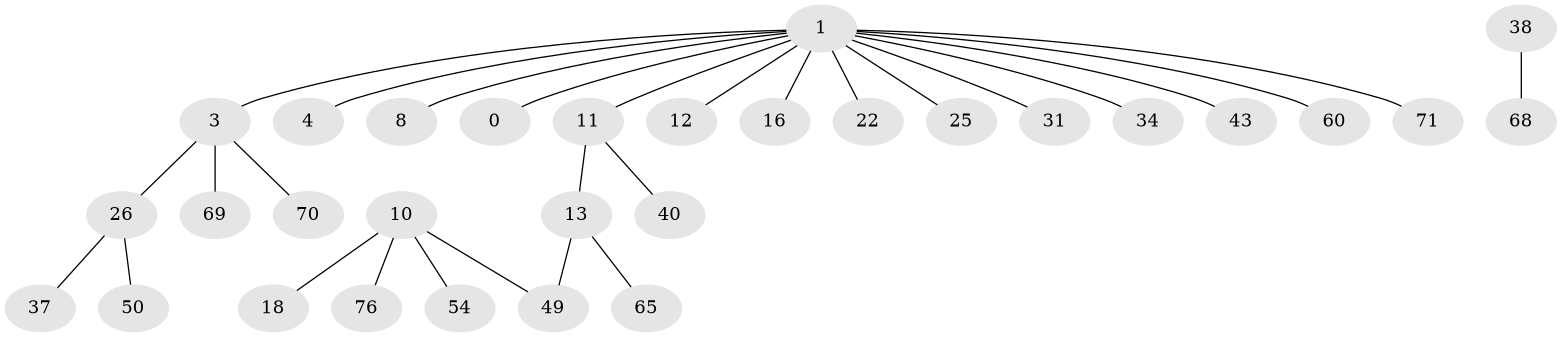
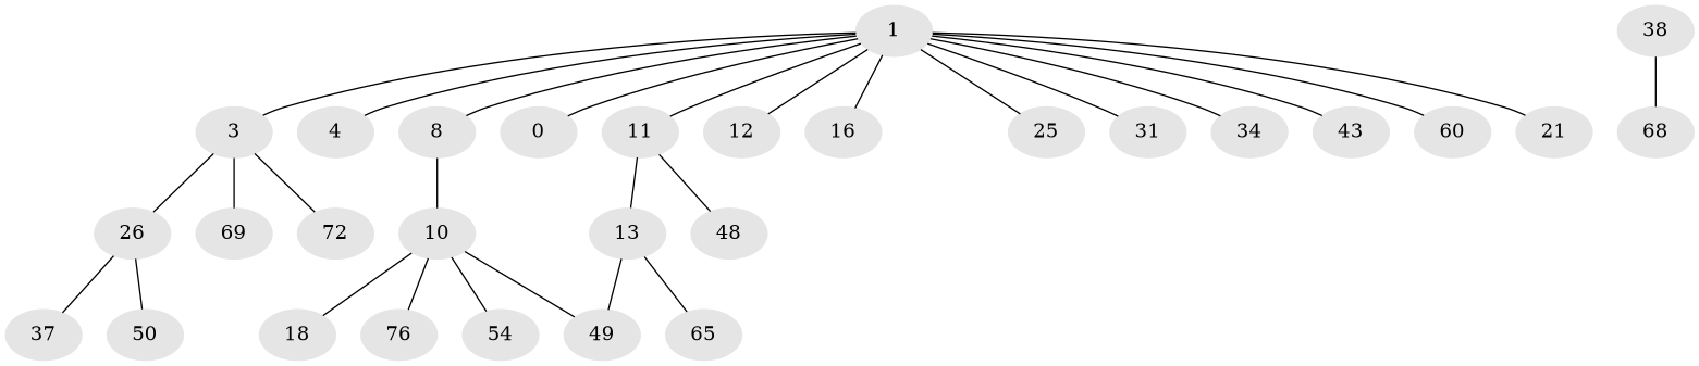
  graph {
    node [color=gray90 style=filled]
    1 [super="+2+5+14"]
    3 [super="+6"]
    4
    8 [super="+73+28"]
    n5 [label=0 super="+56"]
    11 [super="+24"]
    12 [super="+27"]
    16
-   22 [super="+32"]
    25 [super="+46"]
    31 [super="+61"]
    34
    43
    60
-   71 [super="+75"]
+   71 [super="+75" label=21]
    n16 [label=26 super="+39+30"]
    69
-   72 [label=70]
+   72
    10 [super="+15+23"]
    13 [super="+42+59+26"]
-   40
+   40 [label=48]
    37 [super="+48"]
    50
    18 [super="+41+29"]
    n25 [label=76]
    54 [super="+58"]
    49 [super="+63"]
    38 [super="+52"]
    68
    65
    1 -- 3
    1 -- 4
    1 -- 8
    1 -- n5
    1 -- 11
    1 -- 12
    1 -- 16
-   1 -- 22
    1 -- 25
    1 -- 31
    1 -- 34
    1 -- 43
    1 -- 60
    1 -- 71
    3 -- n16
    3 -- 69
    3 -- 72
+   8 -- 10
    11 -- 13
    11 -- 40
    n16 -- 37
    n16 -- 50
    10 -- 18
    10 -- n25
    10 -- 54
    10 -- 49
    13 -- 49
    13 -- 65
    38 -- 68
  }
